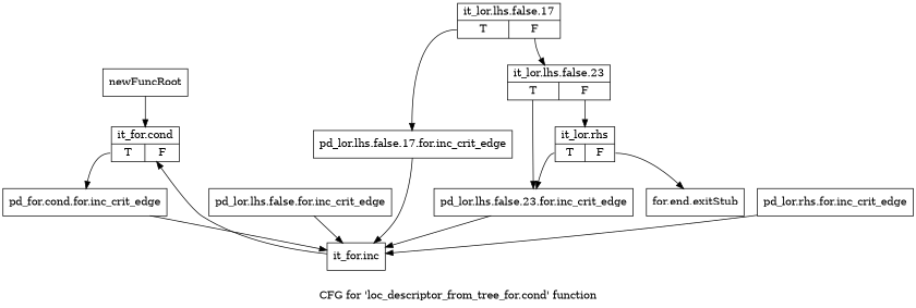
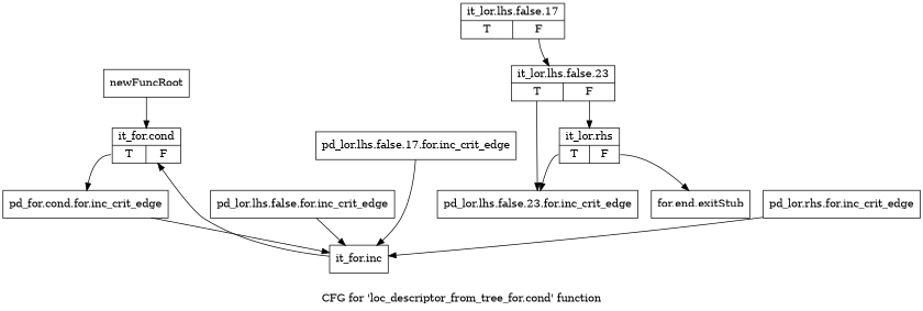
  digraph {
    label="CFG for 'loc_descriptor_from_tree_for.cond' function"
    node [shape=record]
    n1 [label="{newFuncRoot}"]
    n2 [label="{it_for.cond|{<s0>T|<s1>F}}"]
    n3 [label="{pd_for.cond.for.inc_crit_edge}"]
    n4 [label="{it_for.inc}"]
    n5 [label="{for.end.exitStub}"]
    n6 [label="{pd_lor.lhs.false.for.inc_crit_edge}"]
    n7 [label="{it_lor.lhs.false.17|{<s0>T|<s1>F}}"]
    n8 [label="{pd_lor.lhs.false.17.for.inc_crit_edge}"]
    n9 [label="{it_lor.lhs.false.23|{<s0>T|<s1>F}}"]
    n10 [label="{pd_lor.lhs.false.23.for.inc_crit_edge}"]
    n11 [label="{it_lor.rhs|{<s0>T|<s1>F}}"]
    n12 [label="{pd_lor.rhs.for.inc_crit_edge}"]
    n1 -> n2
    n2 -> n3 [tailport=s0]
    n3 -> n4
    n4 -> n2
    n6 -> n4
-   n7 -> n8 [tailport=s0]
    n7 -> n9 [tailport=s1]
    n8 -> n4
    n9 -> n10 [tailport=s0]
    n9 -> n11 [tailport=s1]
-   n10 -> n4
    n11 -> n5 [tailport=s1]
    n11 -> n10 [tailport=s0]
    n12 -> n4
  }
